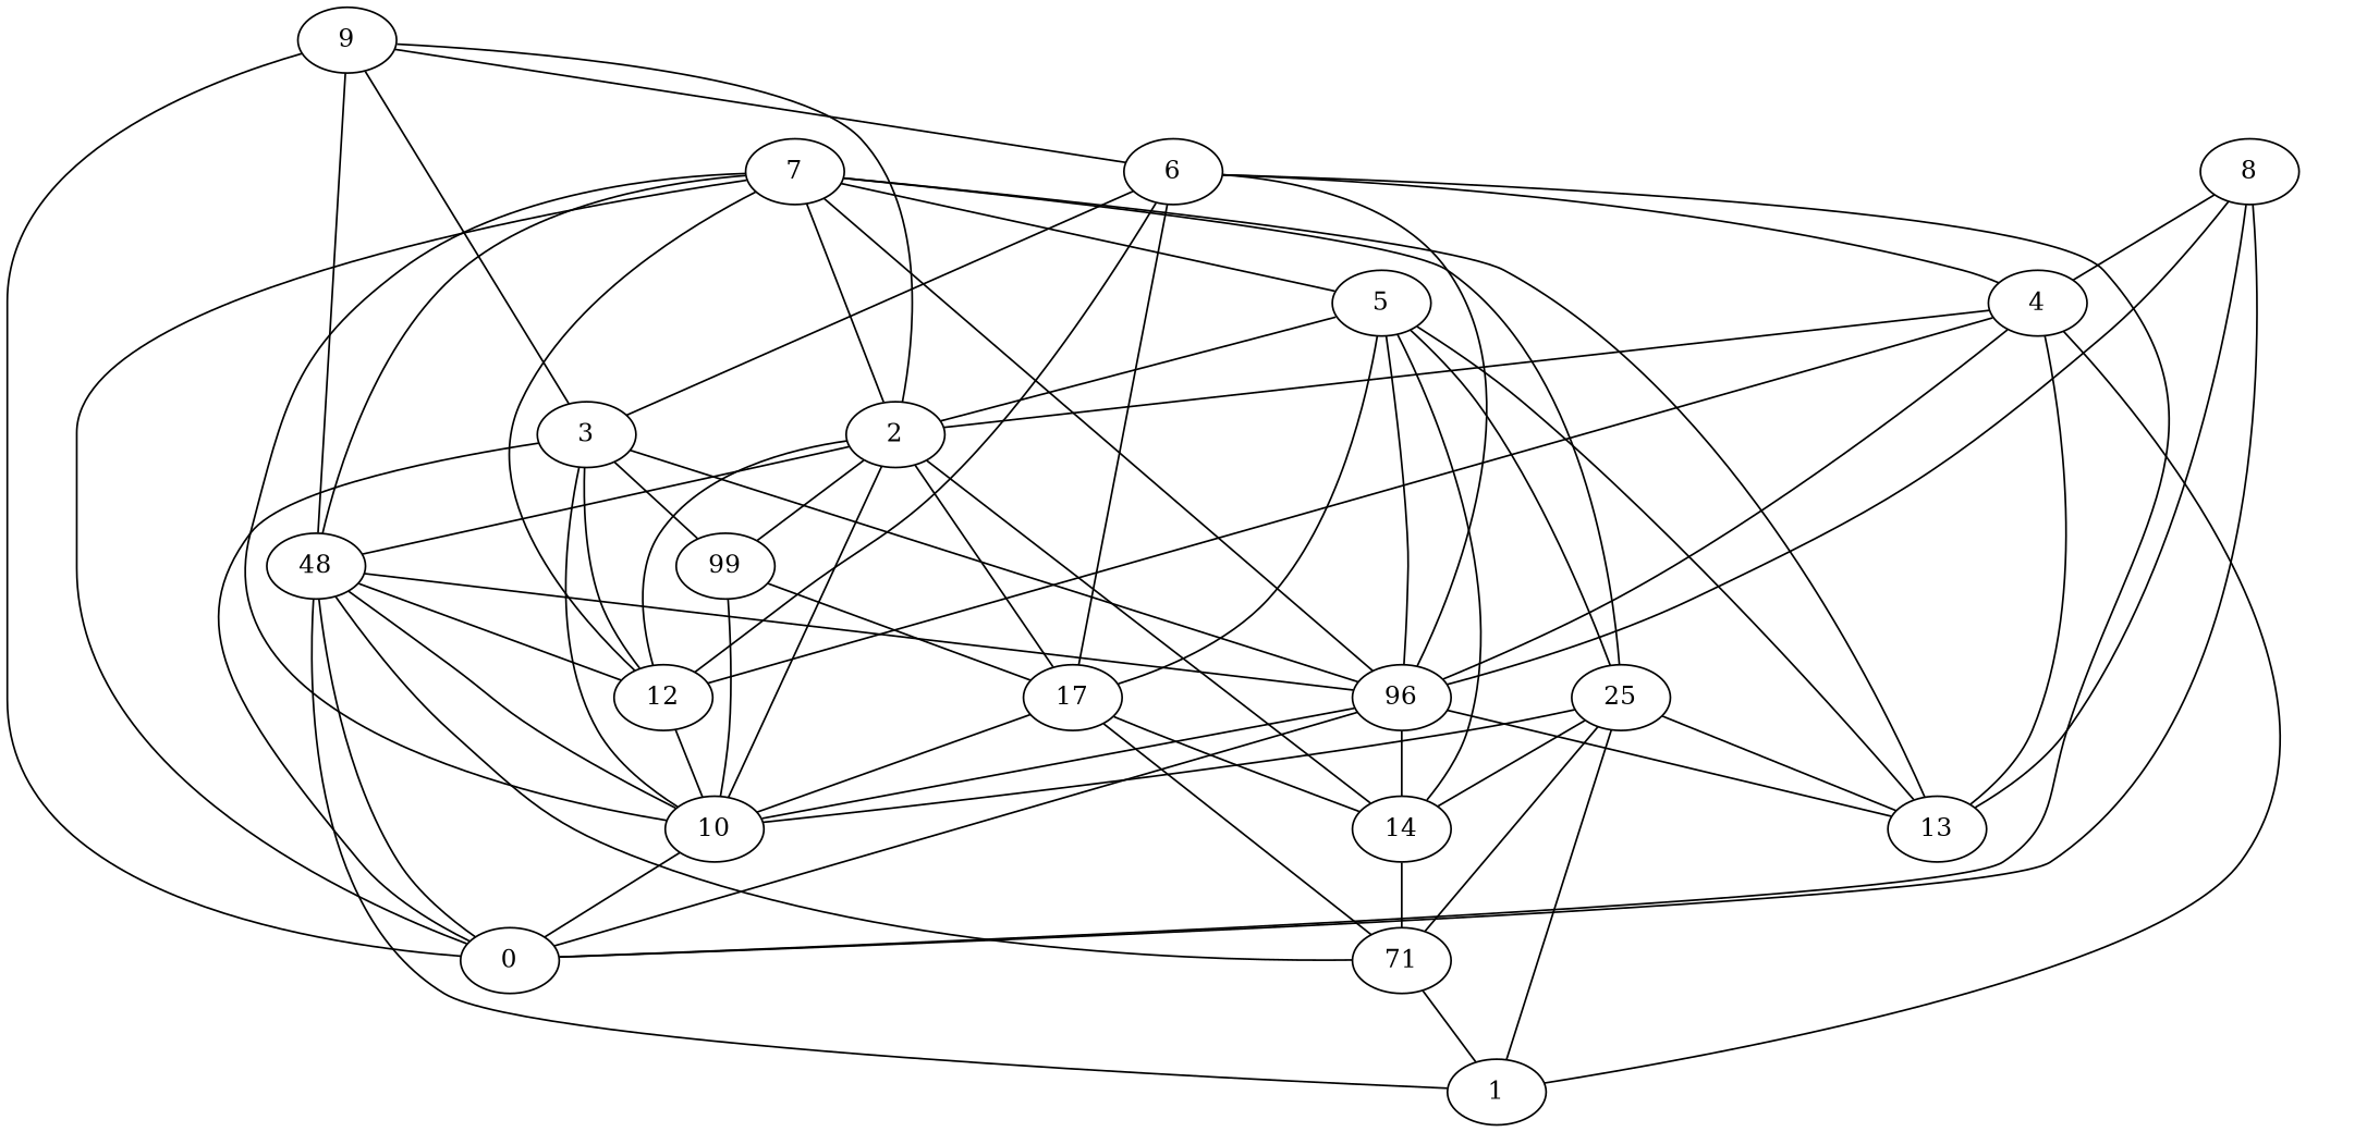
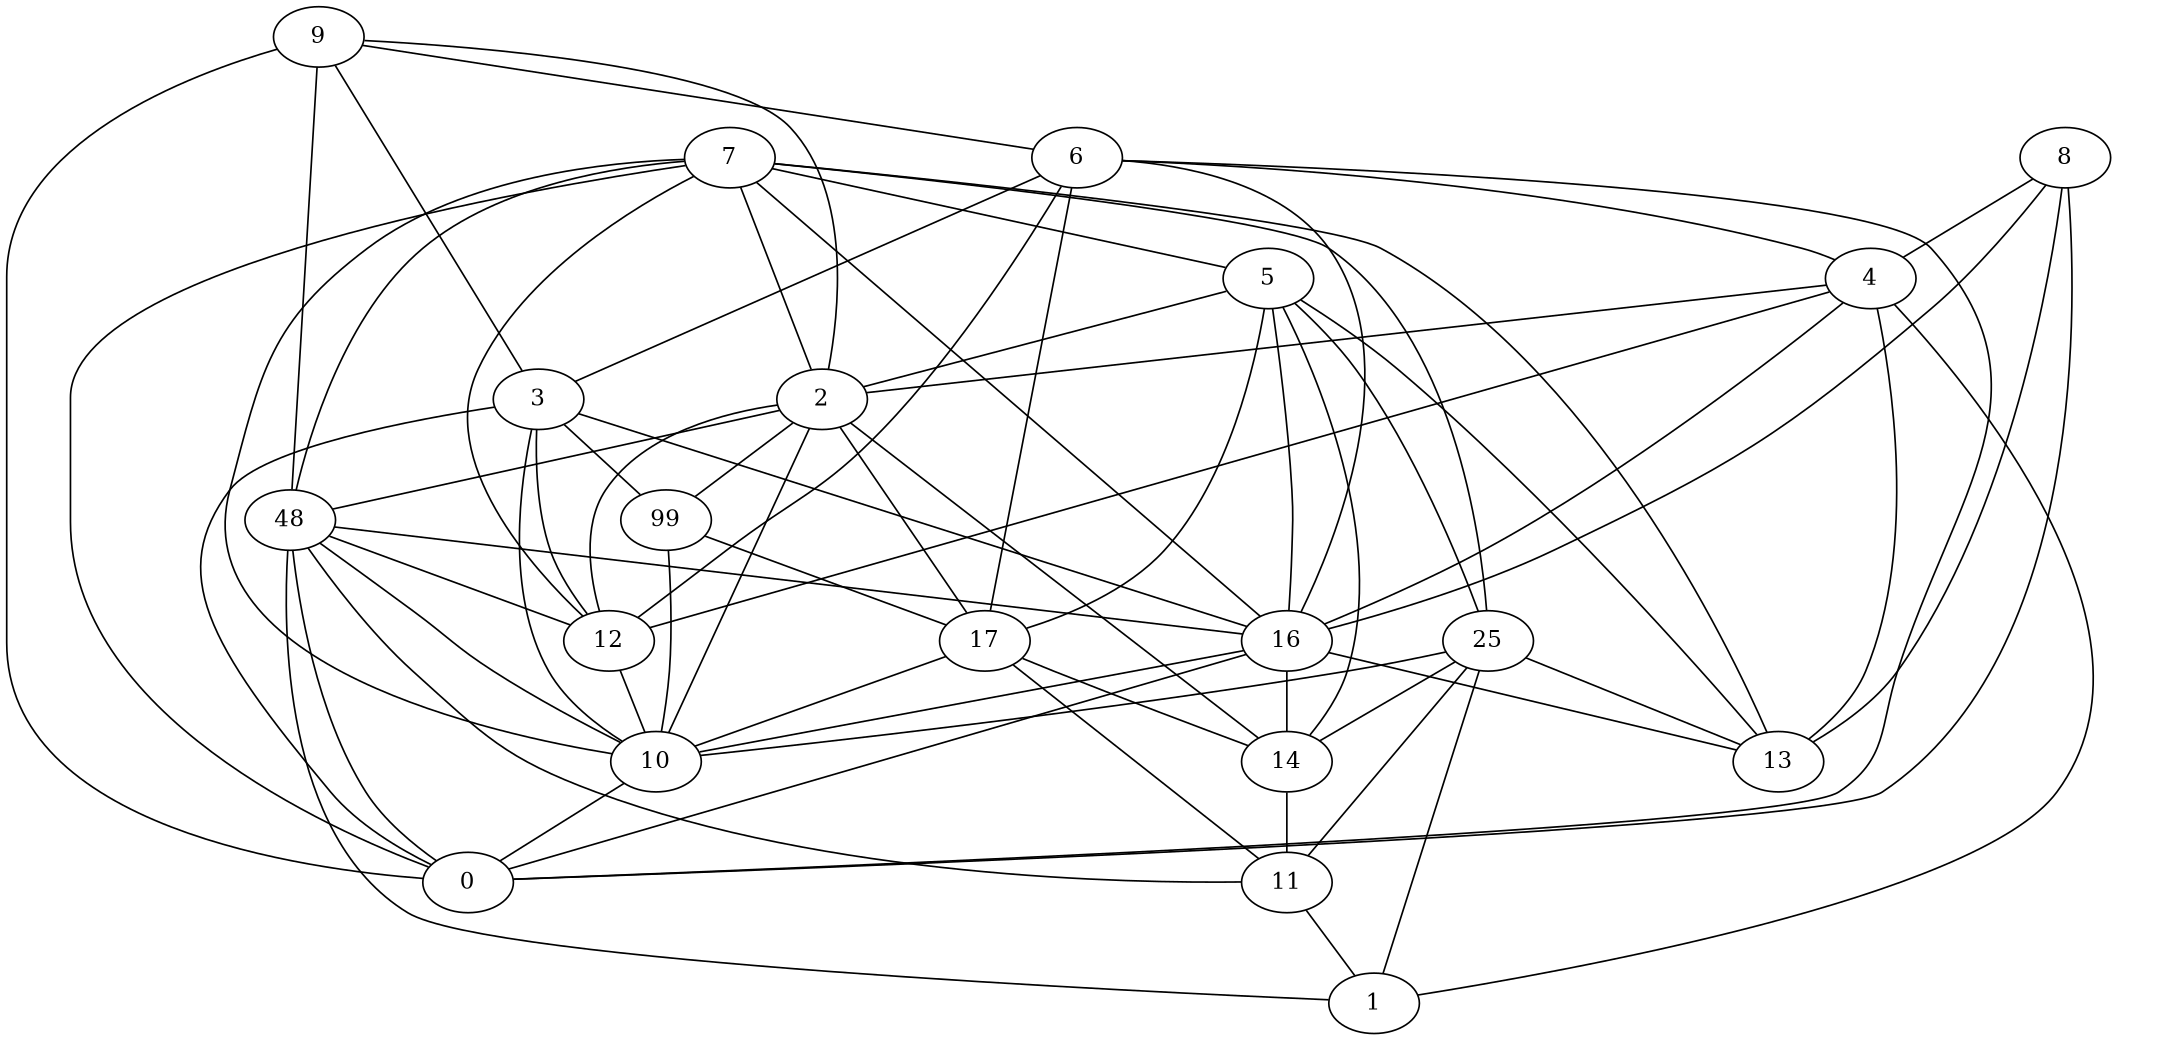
  digraph {
    edge [color=black dir=none]
    5
    17
    13
    14
-   16 [label=96]
+   16
    n6 [label=25]
    2
-   11 [label=71]
+   11
    10
    0
    1
    12
    n13 [label=99]
    n14 [label=48]
    4
    7
    9
    6
    3
    8
    subgraph sub_1 {
      5
      17
      13
      14
      16
      n6
      2
      11
      10
      0
      1
      12
      n13
      n14
      4
      7
      9
      6
      3
      8
    }
    5 -> 17
    5 -> 13
    5 -> 14
    5 -> 16
    5 -> n6
    5 -> 2
    17 -> 14
    17 -> 11
    17 -> 10
    14 -> 11
    16 -> 13
    16 -> 14
    16 -> 10
    16 -> 0
    n6 -> 13
    n6 -> 14
    n6 -> 11
    n6 -> 10
    n6 -> 1
    2 -> 17
    2 -> 14
    2 -> 10
    2 -> 12
    2 -> n13
    2 -> n14
    11 -> 1
    10 -> 0
    12 -> 10
    n13 -> 17
    n13 -> 10
    n14 -> 16
    n14 -> 11
    n14 -> 10
    n14 -> 0
    n14 -> 1
    n14 -> 12
    4 -> 13
    4 -> 16
    4 -> 2
    4 -> 1
    4 -> 12
    7 -> 5
    7 -> 13
    7 -> 16
    7 -> n6
    7 -> 2
    7 -> 10
    7 -> 0
    7 -> 12
    7 -> n14
    9 -> 2
    9 -> 0
    9 -> n14
    9 -> 6
    9 -> 3
    6 -> 17
    6 -> 16
    6 -> 0
    6 -> 12
    6 -> 4
    6 -> 3
    3 -> 16
    3 -> 10
    3 -> 0
    3 -> 12
    3 -> n13
    8 -> 13
    8 -> 16
    8 -> 0
    8 -> 4
  }
